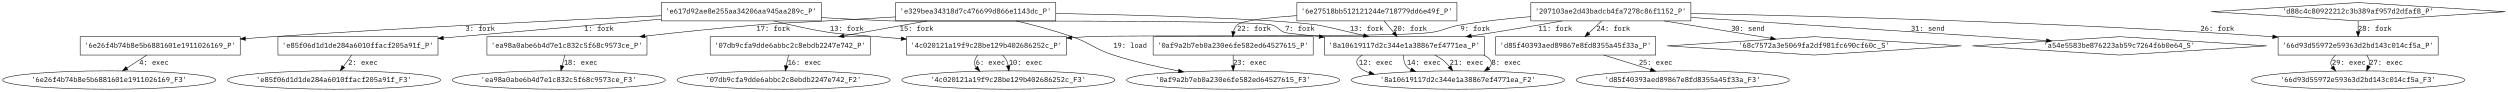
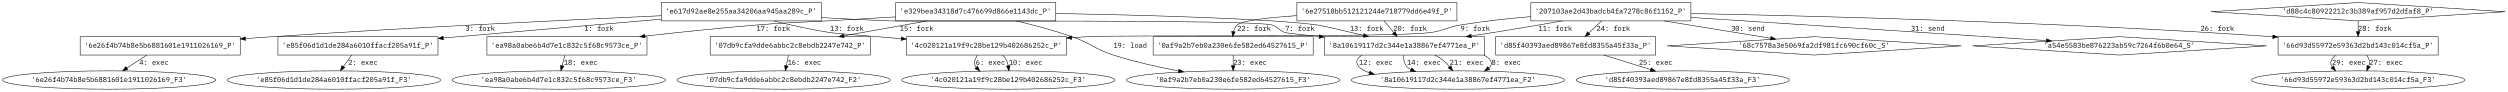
  digraph {
    engine=neato
    fixedsize=false
    fontname="IBM Plex Mono"
    fontsize=10
    nodesep=0.3
    rankdir=TB
    ranksep=0
    splines=true
    node [fontname="IBM Plex Mono" node_type=Process shape=box]
    edge [fontname="IBM Plex Mono"]
    "'e617d92ae8e255aa34206aa945aa289c_P'"
    "'e85f06d1d1de284a6010ffacf205a91f_P'"
    "'6e26f4b74b8e5b6881601e1911026169_P'"
    "'4c020121a19f9c28be129b402686252c_P'"
    "'8a10619117d2c344e1a38867ef4771ea_P'"
    "'e85f06d1d1de284a6010ffacf205a91f_F3'" [node_type=File shape=ellipse]
    "'6e26f4b74b8e5b6881601e1911026169_F3'" [node_type=File shape=ellipse]
    "'4c020121a19f9c28be129b402686252c_F3'" [node_type=File shape=ellipse]
    "'8a10619117d2c344e1a38867ef4771ea_F2'" [node_type=File shape=ellipse]
    "'207103ae2d43badcb4fa7278c86f1152_P'"
    "'d85f40393aed89867e8fd8355a45f33a_P'"
    "'66d93d55972e59363d2bd143c014cf5a_P'"
-   "'68c7578a3e5069fa2df981fc690cf60c_S'" [node_type=Socket shape=diamond label="'68c7572a3e5069fa2df981fc690cf60c_S'"]
+   "'68c7578a3e5069fa2df981fc690cf60c_S'" [node_type=Socket shape=diamond]
    "'a54e5583be876223ab59c7264f6b0e64_S'" [node_type=Socket shape=diamond]
    "'d85f40393aed89867e8fd8355a45f33a_F3'" [node_type=File shape=ellipse]
    "'66d93d55972e59363d2bd143c014cf5a_F3'" [node_type=File shape=ellipse]
    "'e329bea34318d7c476699d866e1143dc_P'"
    "'07db9cfa9dde6abbc2c8ebdb2247e742_P'"
    "'ea98a0abe6b4d7e1c832c5f68c9573ce_P'"
    "'0af9a2b7eb0a230e6fe582ed64527615_F3'" [node_type=File shape=ellipse]
    "'07db9cfa9dde6abbc2c8ebdb2247e742_F2'" [node_type=File shape=ellipse]
    "'ea98a0abe6b4d7e1c832c5f68c9573ce_F3'" [node_type=File shape=ellipse]
    "'6e27518bb512121244e718779dd6e49f_P'"
    "'0af9a2b7eb0a230e6fe582ed64527615_P'"
    "'d88c4c80922212c3b389af957d2dfaf8_P'" [shape=diamond]
    "'e617d92ae8e255aa34206aa945aa289c_P'" -> "'e85f06d1d1de284a6010ffacf205a91f_P'" [label="1: fork"]
    "'e617d92ae8e255aa34206aa945aa289c_P'" -> "'6e26f4b74b8e5b6881601e1911026169_P'" [label="3: fork"]
    "'e617d92ae8e255aa34206aa945aa289c_P'" -> "'4c020121a19f9c28be129b402686252c_P'" [label="13: fork"]
    "'e617d92ae8e255aa34206aa945aa289c_P'" -> "'8a10619117d2c344e1a38867ef4771ea_P'" [label="7: fork"]
    "'e85f06d1d1de284a6010ffacf205a91f_P'" -> "'e85f06d1d1de284a6010ffacf205a91f_F3'" [label="2: exec"]
    "'6e26f4b74b8e5b6881601e1911026169_P'" -> "'6e26f4b74b8e5b6881601e1911026169_F3'" [label="4: exec"]
    "'4c020121a19f9c28be129b402686252c_P'" -> "'4c020121a19f9c28be129b402686252c_F3'" [label="6: exec"]
    "'4c020121a19f9c28be129b402686252c_P'" -> "'4c020121a19f9c28be129b402686252c_F3'" [label="10: exec"]
    "'8a10619117d2c344e1a38867ef4771ea_P'" -> "'8a10619117d2c344e1a38867ef4771ea_F2'" [label="8: exec"]
    "'8a10619117d2c344e1a38867ef4771ea_P'" -> "'8a10619117d2c344e1a38867ef4771ea_F2'" [label="12: exec"]
    "'8a10619117d2c344e1a38867ef4771ea_P'" -> "'8a10619117d2c344e1a38867ef4771ea_F2'" [label="14: exec"]
    "'8a10619117d2c344e1a38867ef4771ea_P'" -> "'8a10619117d2c344e1a38867ef4771ea_F2'" [label="21: exec"]
    "'207103ae2d43badcb4fa7278c86f1152_P'" -> "'4c020121a19f9c28be129b402686252c_P'" [label="9: fork"]
    "'207103ae2d43badcb4fa7278c86f1152_P'" -> "'8a10619117d2c344e1a38867ef4771ea_P'" [label="11: fork"]
    "'207103ae2d43badcb4fa7278c86f1152_P'" -> "'d85f40393aed89867e8fd8355a45f33a_P'" [label="24: fork"]
    "'207103ae2d43badcb4fa7278c86f1152_P'" -> "'66d93d55972e59363d2bd143c014cf5a_P'" [label="26: fork"]
    "'207103ae2d43badcb4fa7278c86f1152_P'" -> "'68c7578a3e5069fa2df981fc690cf60c_S'" [label="30: send"]
    "'207103ae2d43badcb4fa7278c86f1152_P'" -> "'a54e5583be876223ab59c7264f6b0e64_S'" [label="31: send"]
    "'d85f40393aed89867e8fd8355a45f33a_P'" -> "'d85f40393aed89867e8fd8355a45f33a_F3'" [label="25: exec"]
    "'66d93d55972e59363d2bd143c014cf5a_P'" -> "'66d93d55972e59363d2bd143c014cf5a_F3'" [label="27: exec"]
    "'66d93d55972e59363d2bd143c014cf5a_P'" -> "'66d93d55972e59363d2bd143c014cf5a_F3'" [label="29: exec"]
    "'e329bea34318d7c476699d866e1143dc_P'" -> "'8a10619117d2c344e1a38867ef4771ea_P'" [label="13: fork"]
    "'e329bea34318d7c476699d866e1143dc_P'" -> "'07db9cfa9dde6abbc2c8ebdb2247e742_P'" [label="15: fork"]
    "'e329bea34318d7c476699d866e1143dc_P'" -> "'ea98a0abe6b4d7e1c832c5f68c9573ce_P'" [label="17: fork"]
    "'e329bea34318d7c476699d866e1143dc_P'" -> "'0af9a2b7eb0a230e6fe582ed64527615_F3'" [label="19: load"]
    "'07db9cfa9dde6abbc2c8ebdb2247e742_P'" -> "'07db9cfa9dde6abbc2c8ebdb2247e742_F2'" [label="16: exec"]
    "'ea98a0abe6b4d7e1c832c5f68c9573ce_P'" -> "'ea98a0abe6b4d7e1c832c5f68c9573ce_F3'" [label="18: exec"]
    "'6e27518bb512121244e718779dd6e49f_P'" -> "'8a10619117d2c344e1a38867ef4771ea_P'" [label="20: fork"]
    "'6e27518bb512121244e718779dd6e49f_P'" -> "'0af9a2b7eb0a230e6fe582ed64527615_P'" [label="22: fork"]
    "'0af9a2b7eb0a230e6fe582ed64527615_P'" -> "'0af9a2b7eb0a230e6fe582ed64527615_F3'" [label="23: exec"]
    "'d88c4c80922212c3b389af957d2dfaf8_P'" -> "'66d93d55972e59363d2bd143c014cf5a_P'" [label="28: fork"]
  }
